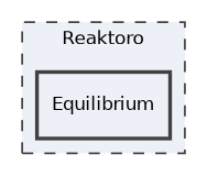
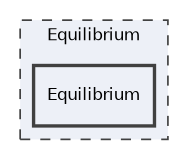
  digraph {
    compound=true
    n1 [color=grey25 fillcolor="#edf0f7" fontname=Helvetica fontsize=10 label=Equilibrium shape=box style="filled,bold,"]
    subgraph cluster_1 {
      bgcolor="#edf0f7"
      fontname=Helvetica
      fontsize=10
-     label=Reaktoro
+     label=Equilibrium
      pencolor=grey25
      style="filled,dashed,"
      n1
    }
  }
